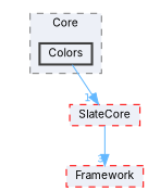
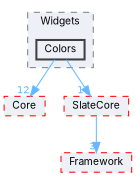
  digraph {
    compound=true
    fontname=Inter
    node [color=red fillcolor="#edf0f7" fontname=Inter fontsize=10 shape=box style="filled,dashed"]
    edge [color=steelblue1 fontcolor=steelblue1 fontname=Inter fontsize=10 labeldistance=1.5 labelfontname=Helvetica labelfontsize=10]
    n1 [color=grey25 height=0.2 label=Colors style="filled,bold" width=0.4]
+   n2 [height=0.2 label=Core width=0.4]
    n3 [height=0.2 label=SlateCore width=0.4]
    n4 [height=0.2 label=Framework width=0.4]
    subgraph cluster_1 {
      bgcolor="#edf0f7"
      fontsize=10
-     label=Core
+     label=Widgets
      pencolor=grey50
      style="filled,dashed"
      n1
    }
+   n1 -> n2 [headlabel=12]
    n1 -> n3 [headlabel=17]
    n3 -> n4 [headlabel=3]
  }
